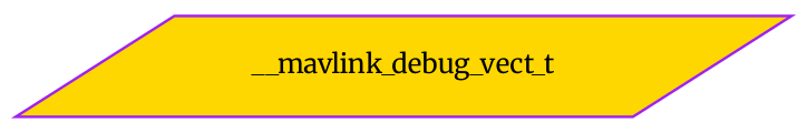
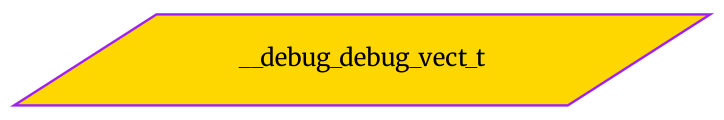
  digraph {
    rankdir=LR
    fontname=Merriweather
-   n1 [color=purple fillcolor=gold fontname=Merriweather fontsize=10 height=0.2 label=__mavlink_debug_vect_t shape=parallelogram style=filled width=0.4]
+   n1 [color=purple fillcolor=gold fontname=Merriweather fontsize=10 height=0.2 label=__debug_debug_vect_t shape=parallelogram style=filled width=0.4]
  }
